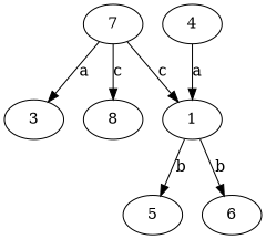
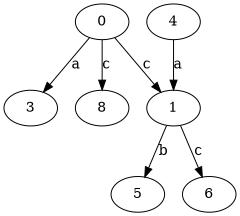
  strict digraph {
    1
    5
    6
-   7
+   7 [label=0]
    3
    8
    4
    1 -> 5 [label=b]
-   1 -> 6 [label=b]
+   1 -> 6 [label=c]
    7 -> 1 [label=c]
    7 -> 3 [label=a]
    7 -> 8 [label=c]
    4 -> 1 [label=a]
  }
